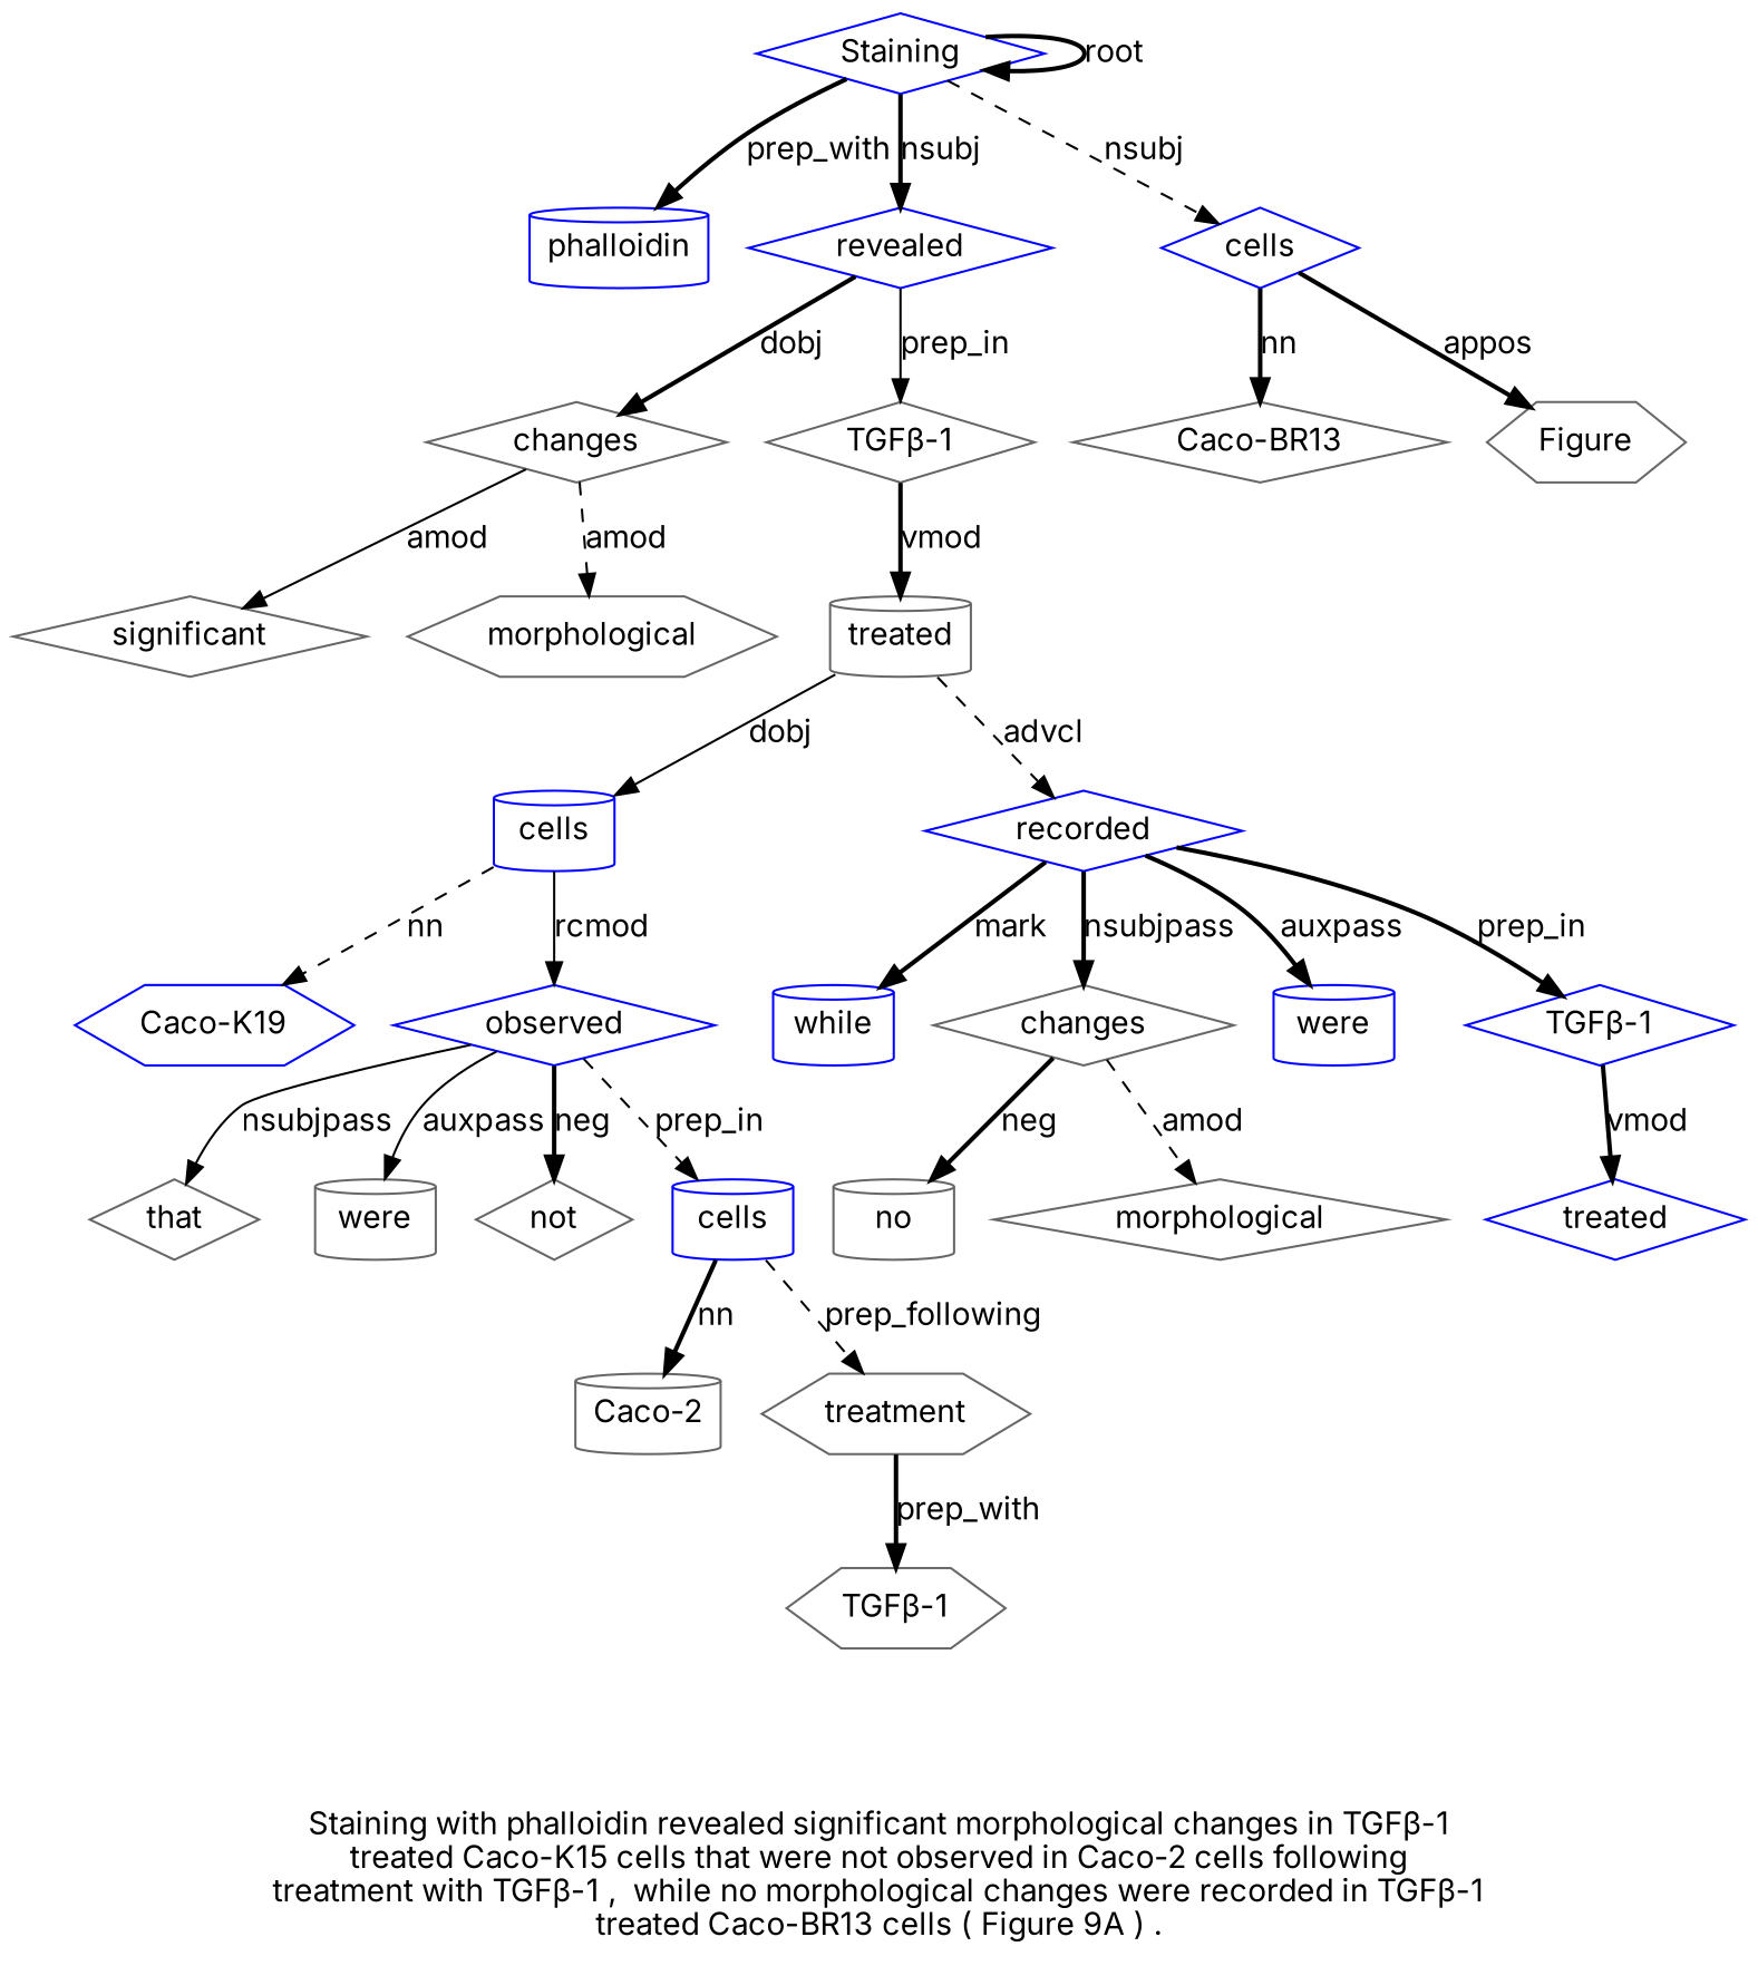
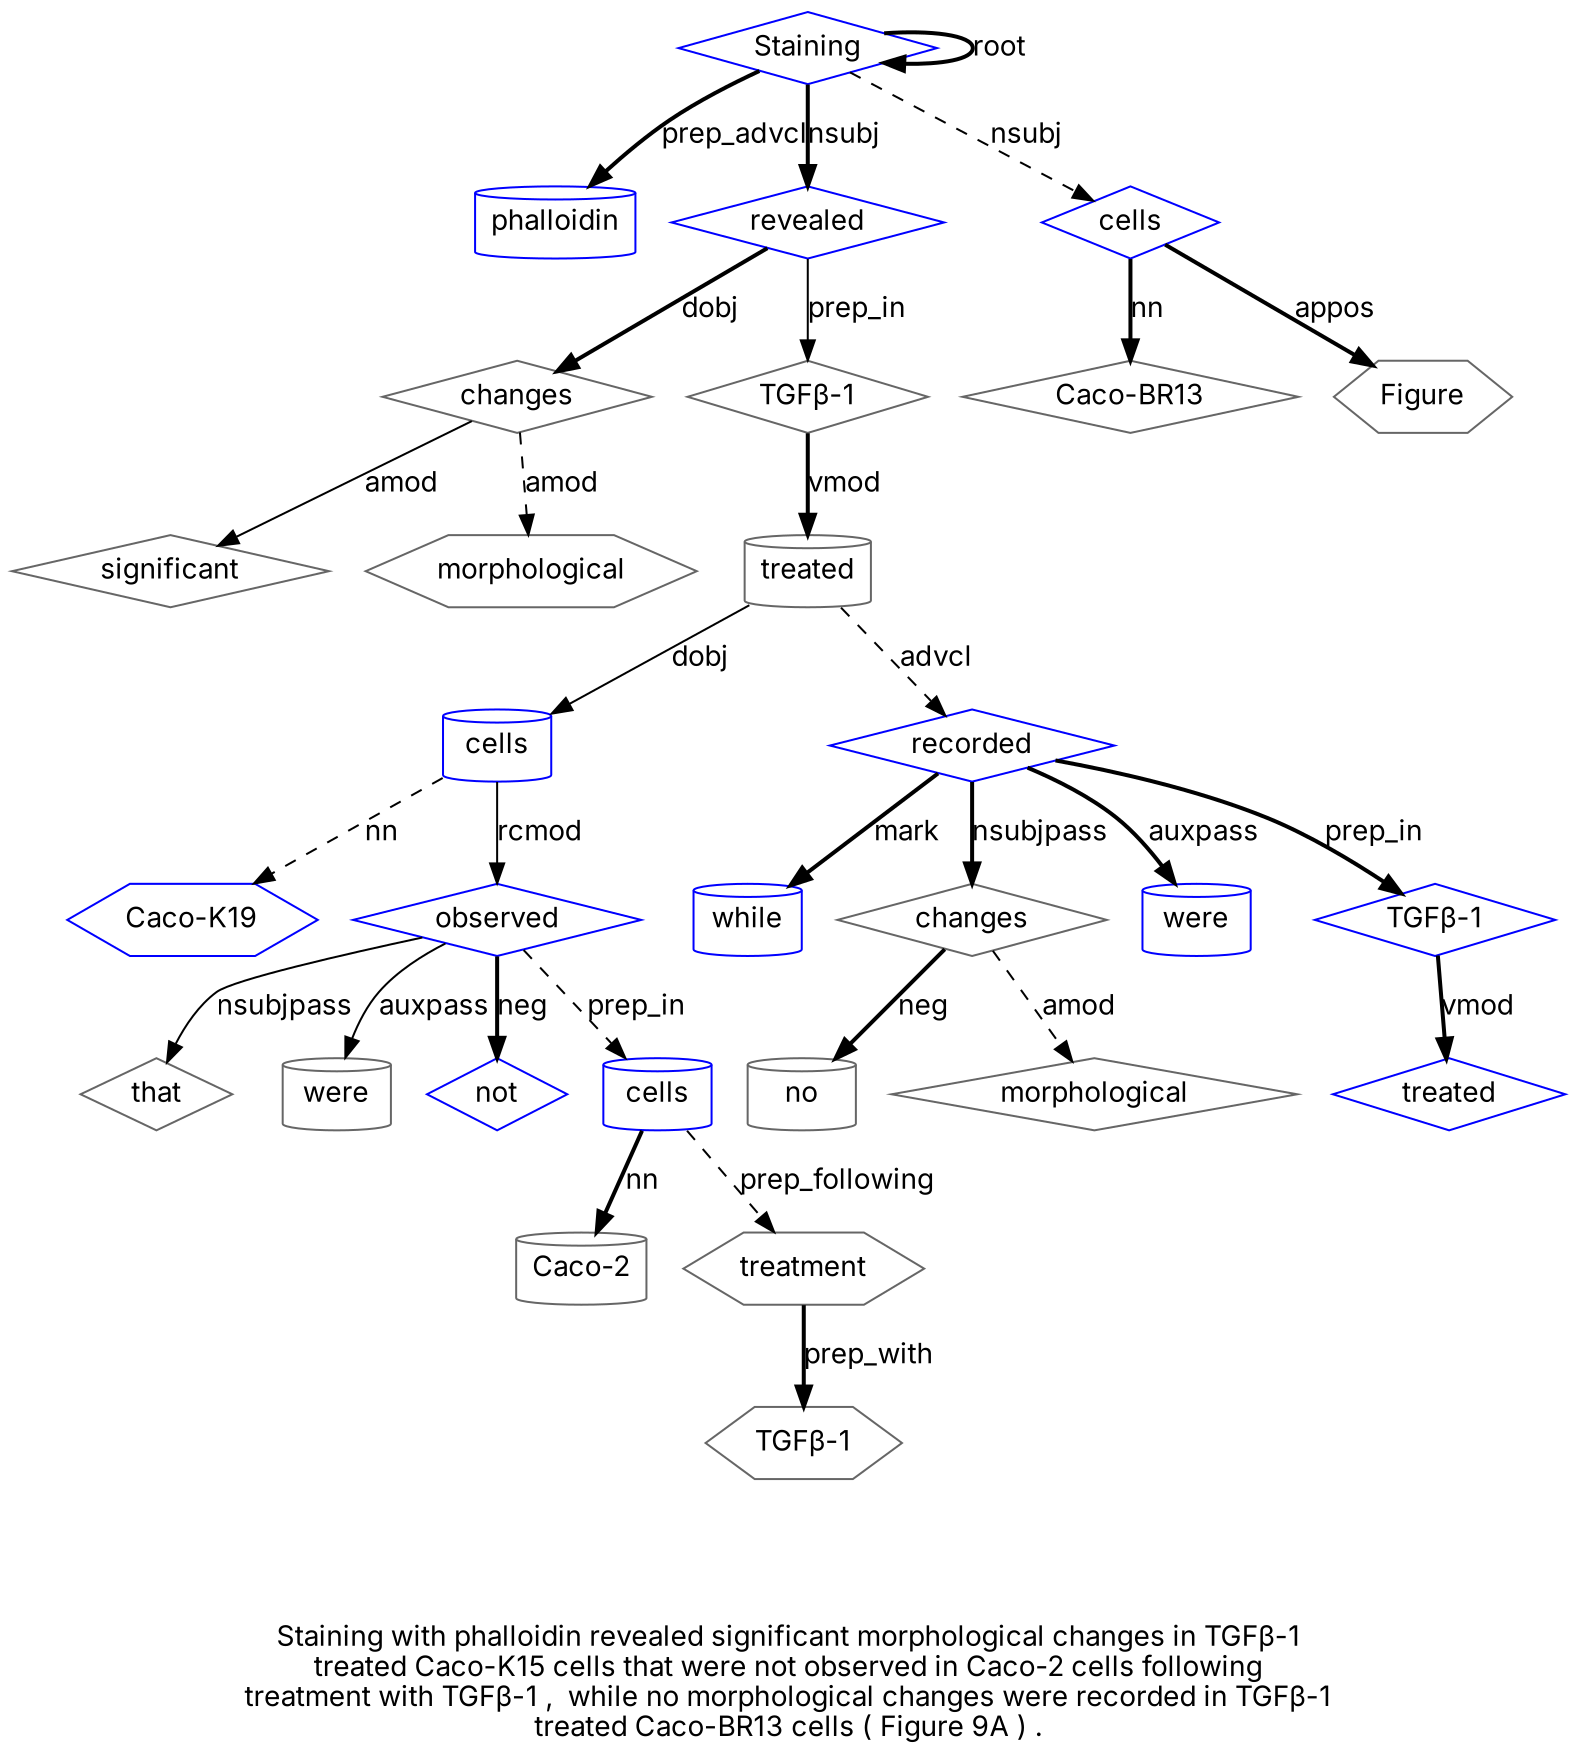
  digraph {
    fontname=Inter
    label="Staining with phalloidin revealed significant morphological changes in TGFβ-1\ntreated Caco-K15 cells that were not observed in Caco-2 cells following\ntreatment with TGFβ-1 ,  while no morphological changes were recorded in TGFβ-1\ntreated Caco-BR13 cells ( Figure 9A ) ."
    node [color=gray40 fillcolor=white fontname=Inter shape=diamond style=filled]
    edge [fontname=Inter style=bold]
    n1 [color=blue label=Staining]
    n2 [color=blue label=phalloidin shape=cylinder]
    n3 [color=blue label=revealed]
    n4 [color=blue label=cells]
    n5 [label=changes]
    n6 [label="TGFβ-1"]
    n7 [label="Caco-BR13"]
    n8 [label=Figure shape=hexagon]
    n9 [label=significant]
    n10 [label=morphological shape=hexagon]
    n11 [label=treated shape=cylinder]
    n12 [color=blue label=cells shape=cylinder]
    n13 [color=blue label=recorded]
    n14 [color=blue label="Caco-K19" shape=hexagon]
    n15 [color=blue label=observed]
    n16 [color=blue label=while shape=cylinder]
    n17 [label=changes]
    n18 [color=blue label=were shape=cylinder]
    n19 [color=blue label="TGFβ-1"]
    n20 [label=that]
    n21 [label=were shape=cylinder]
-   n22 [label=not]
+   n22 [color=blue label=not]
    n23 [color=blue label=cells shape=cylinder]
    n24 [label="Caco-2" shape=cylinder]
    n25 [label=treatment shape=hexagon]
    n26 [label="TGFβ-1" shape=hexagon]
    n27 [label=no shape=cylinder]
    n28 [label=morphological]
    n29 [color=blue label=treated]
    n1 -> n1 [label=root]
-   n1 -> n2 [label=prep_with]
+   n1 -> n2 [label=prep_advcl]
    n1 -> n3 [label=nsubj]
    n1 -> n4 [label=nsubj style=dashed]
    n3 -> n5 [label=dobj]
    n3 -> n6 [label=prep_in style=solid]
    n4 -> n7 [label=nn]
    n4 -> n8 [label=appos]
    n5 -> n9 [label=amod style=solid]
    n5 -> n10 [label=amod style=dashed]
    n6 -> n11 [label=vmod]
    n11 -> n12 [label=dobj style=solid]
    n11 -> n13 [label=advcl style=dashed]
    n12 -> n14 [label=nn style=dashed]
    n12 -> n15 [label=rcmod style=solid]
    n13 -> n16 [label=mark]
    n13 -> n17 [label=nsubjpass]
    n13 -> n18 [label=auxpass]
    n13 -> n19 [label=prep_in]
    n15 -> n20 [label=nsubjpass style=solid]
    n15 -> n21 [label=auxpass style=solid]
    n15 -> n22 [label=neg]
    n15 -> n23 [label=prep_in style=dashed]
    n17 -> n27 [label=neg]
    n17 -> n28 [label=amod style=dashed]
    n19 -> n29 [label=vmod]
    n23 -> n24 [label=nn]
    n23 -> n25 [label=prep_following style=dashed]
    n25 -> n26 [label=prep_with]
  }
